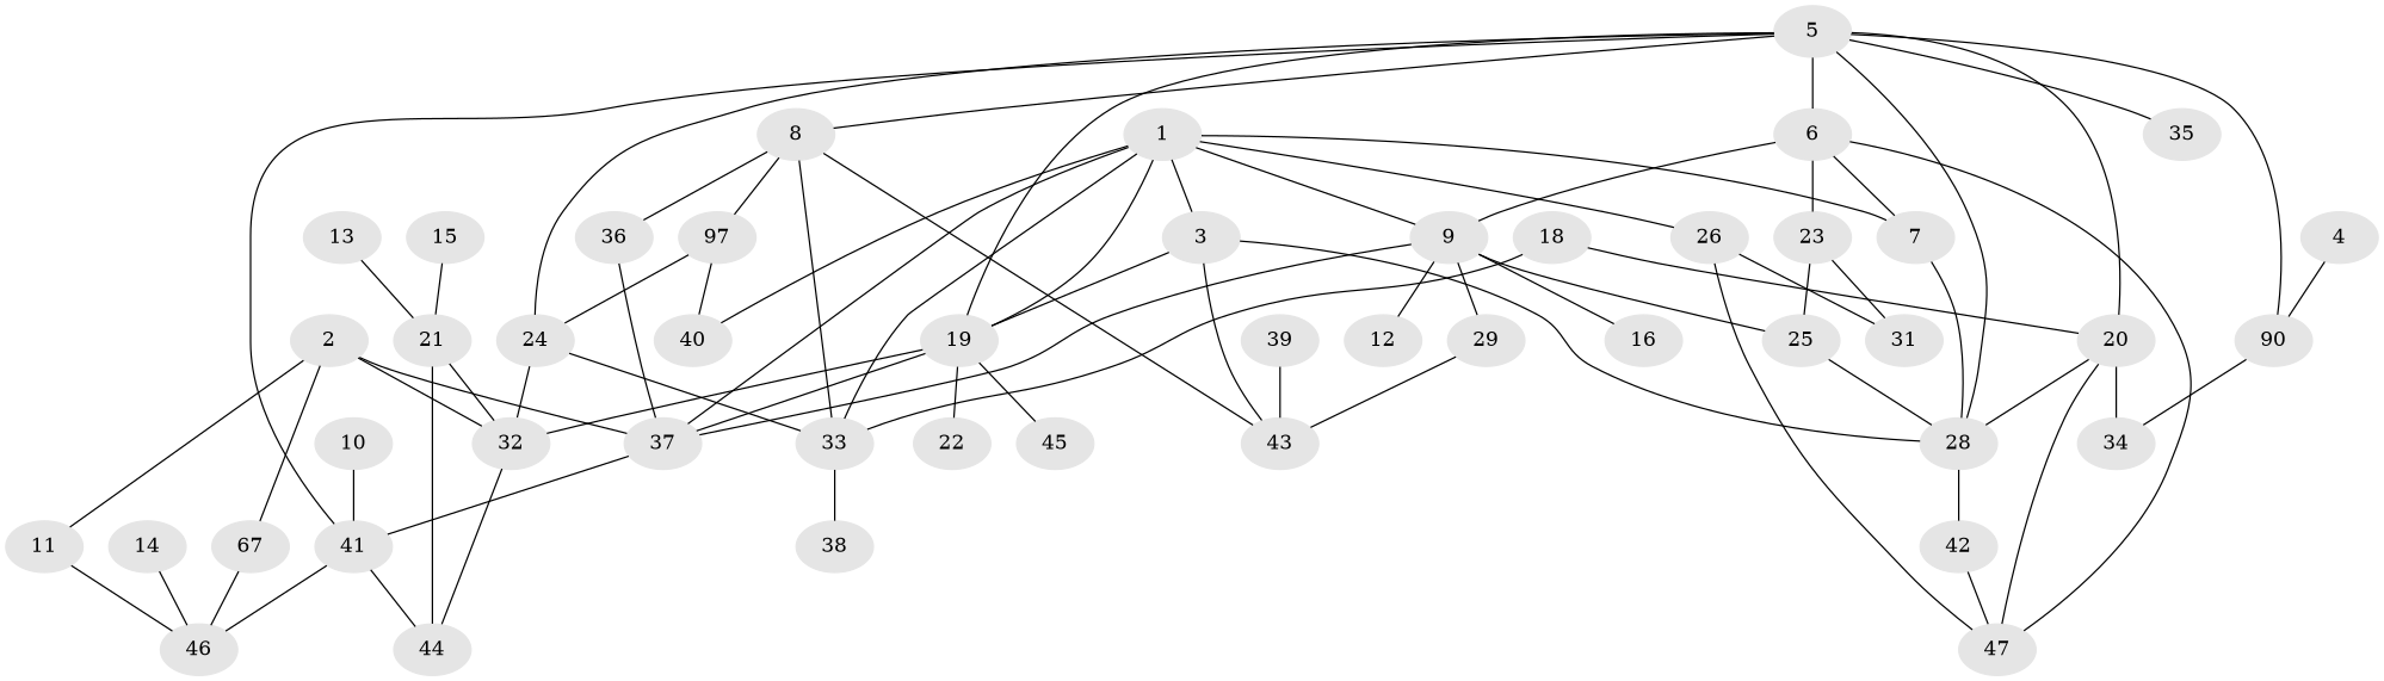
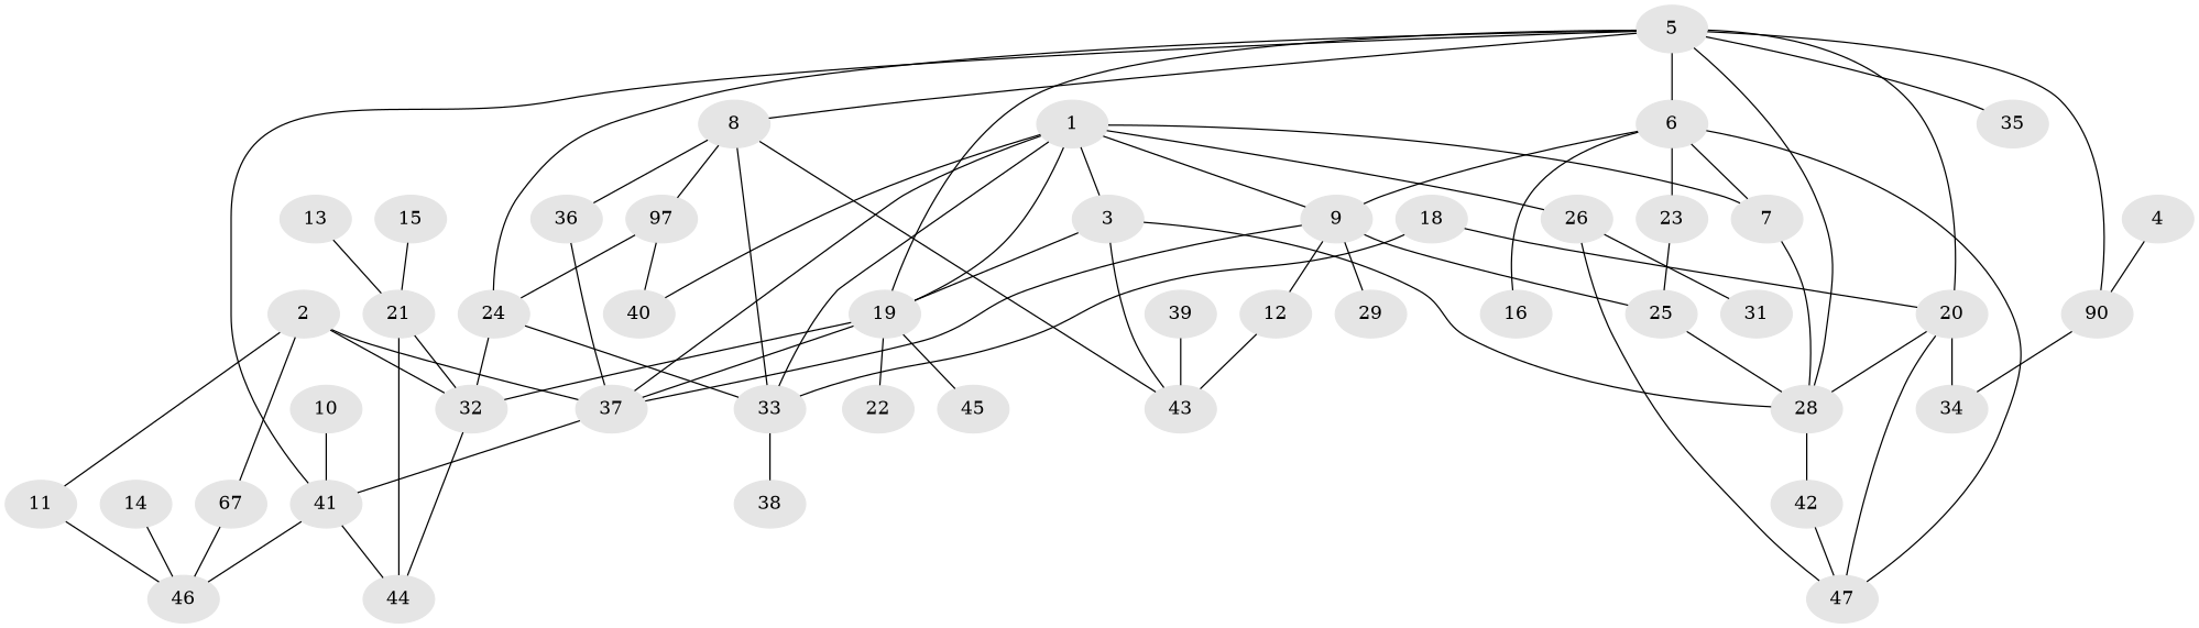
  graph {
    node [color=gray90 style=filled]
    edge [weight=1.0]
    1
    3
    7
    9
    19
    26
    33
    37
    40
    28
    43
    12
    25
    29
    32
    22
    45
    47
    31
    38
    41
    2
    11
    n24 [label=67]
    46
    44
    42
    n28 [label=90]
    4
    34
    5
    6
    8
    20
    24
    35
    16
    23
    n39 [label=97]
    36
    10
    13
    21
    14
    15
    18
    39
    1 -- 3
    1 -- 7
    1 -- 9
    1 -- 19
    1 -- 26
    1 -- 33
    1 -- 37
    1 -- 40
    3 -- 19
    3 -- 28
    3 -- 43
    7 -- 28 [weight=2.0]
    9 -- 37
    9 -- 12
    9 -- 25
    9 -- 29
    19 -- 37
    19 -- 32
    19 -- 22
    19 -- 45
    26 -- 47
    26 -- 31
    33 -- 38
    37 -- 41
    28 -- 42
    25 -- 28
-   29 -- 43
+   12 -- 43
    32 -- 44
    41 -- 46
    41 -- 44
    2 -- 37
    2 -- 32
    2 -- 11
    2 -- n24
    11 -- 46
    n24 -- 46
    42 -- 47
    n28 -- 34
    4 -- n28
    5 -- 19
    5 -- 28
    5 -- 41
    5 -- n28
    5 -- 6
    5 -- 8
    5 -- 20
    5 -- 24
    5 -- 35
    6 -- 7
    6 -- 9
    6 -- 47
-   9 -- 16
+   6 -- 16
    6 -- 23
    8 -- 33
    8 -- 43
    8 -- n39
    8 -- 36
    20 -- 28
    20 -- 47
    20 -- 34
    24 -- 33
    24 -- 32
    23 -- 25
-   23 -- 31
    n39 -- 40
    n39 -- 24
    36 -- 37
    10 -- 41
    13 -- 21
    21 -- 32
    21 -- 44
    14 -- 46
    15 -- 21
    18 -- 33
    18 -- 20
    39 -- 43
  }
